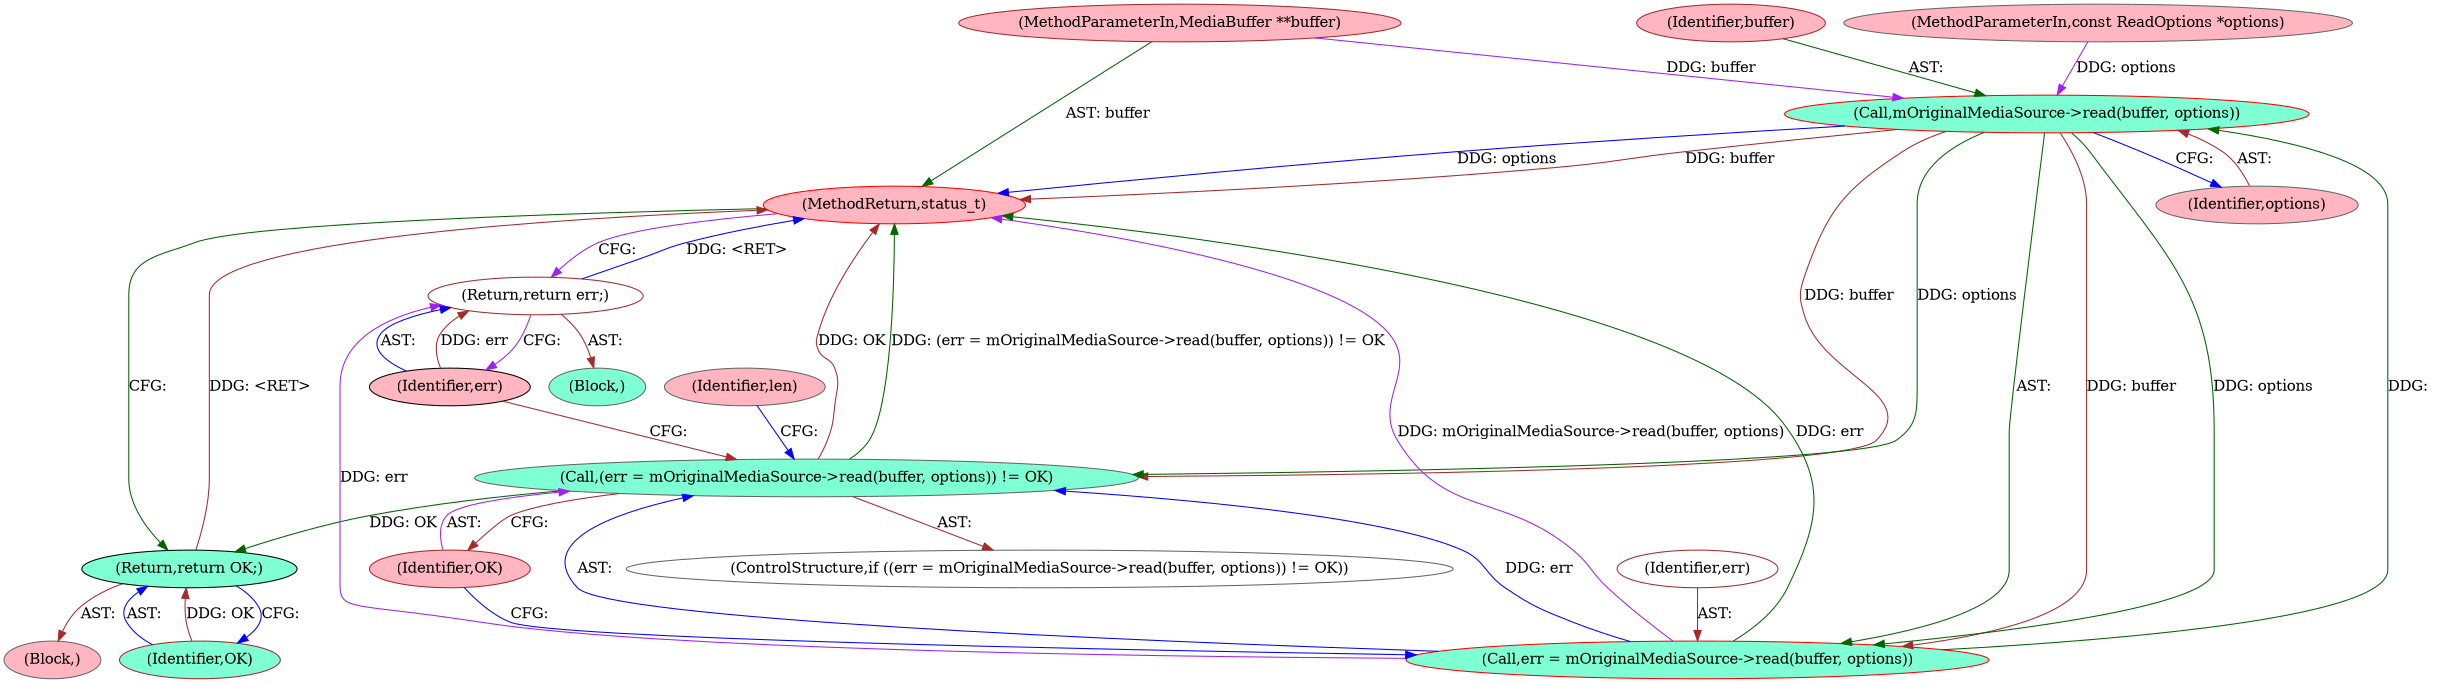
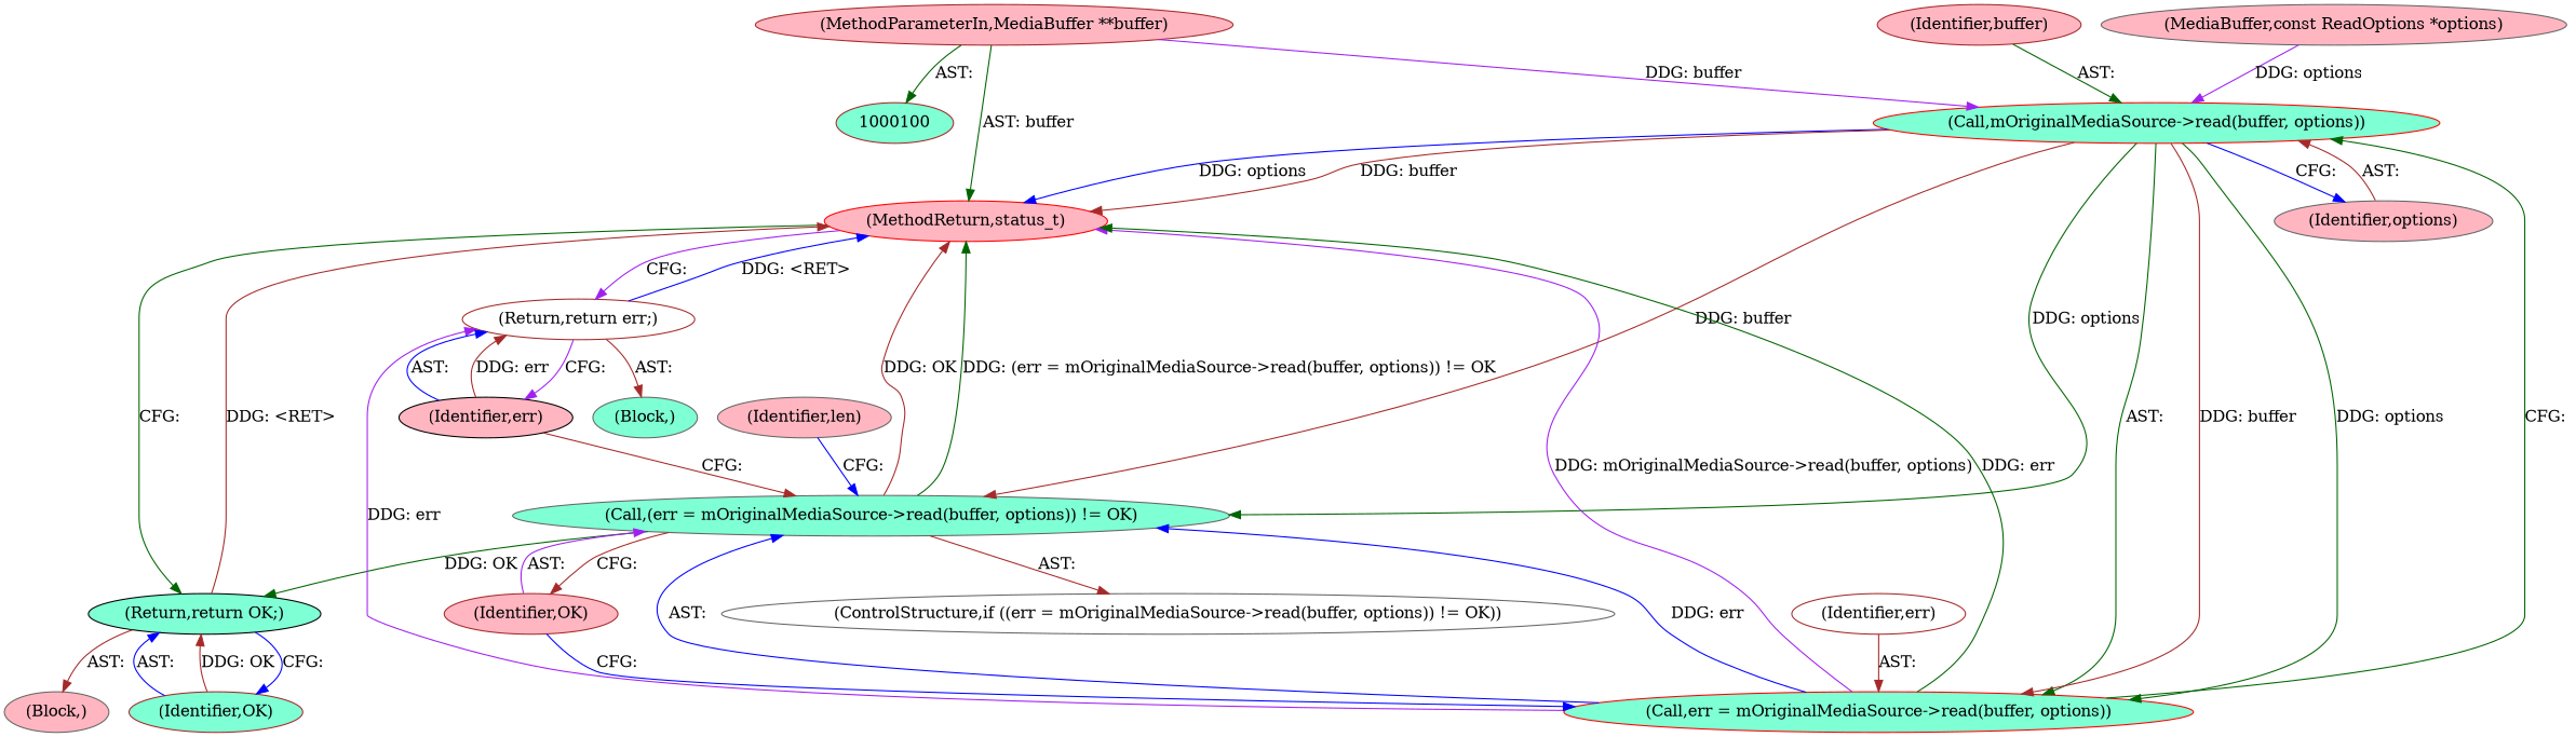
  digraph {
    node [color=brown fillcolor=lightpink style=filled]
    edge [color=brown]
    n1 [label="(MethodParameterIn,MediaBuffer **buffer)"]
    n2 [color=red fillcolor=aquamarine label="(Call,mOriginalMediaSource->read(buffer, options))"]
    n3 [color=red label="(MethodReturn,status_t)"]
+   1000100 [fillcolor=aquamarine]
    n5 [color=gray40 fillcolor=aquamarine label="(Call,(err = mOriginalMediaSource->read(buffer, options)) != OK)"]
    n6 [color=red fillcolor=aquamarine label="(Call,err = mOriginalMediaSource->read(buffer, options))"]
    n7 [color=gray40 label="(Identifier,options)"]
    n8 [color=black fillcolor=aquamarine label="(Return,return OK;)"]
    n9 [fillcolor=white label="(Return,return err;)"]
    n10 [label="(Identifier,OK)"]
    n11 [color=gray40 fillcolor=white label="(ControlStructure,if ((err = mOriginalMediaSource->read(buffer, options)) != OK))"]
    n12 [color=gray40 label="(Block,)"]
    n13 [fillcolor=aquamarine label="(Identifier,OK)"]
    n14 [color=gray40 fillcolor=aquamarine label="(Block,)"]
    n15 [color=black label="(Identifier,err)"]
    n16 [label="(Identifier,buffer)"]
    n17 [fillcolor=white label="(Identifier,err)"]
-   n18 [color=gray40 label="(MethodParameterIn,const ReadOptions *options)"]
+   n18 [color=gray40 label="(MediaBuffer,const ReadOptions *options)"]
    n19 [color=gray40 label="(Identifier,len)"]
    n1 -> n2 [color=purple label="DDG: buffer"]
    n1 -> n3 [color=darkgreen label="AST: buffer"]
+   n1 -> 1000100 [color=darkgreen label="AST: "]
    n2 -> n3 [color=blue label="DDG: options"]
    n2 -> n3 [label="DDG: buffer"]
    n2 -> n5 [label="DDG: buffer"]
    n2 -> n5 [color=darkgreen label="DDG: options"]
    n2 -> n6 [color=darkgreen label="AST: "]
    n2 -> n6 [label="DDG: buffer"]
    n2 -> n6 [color=darkgreen label="DDG: options"]
    n2 -> n7 [color=blue label="CFG: "]
    n3 -> n8 [color=darkgreen label="CFG: "]
    n3 -> n9 [color=purple label="CFG: "]
    n5 -> n3 [color=darkgreen label="DDG: (err = mOriginalMediaSource->read(buffer, options)) != OK"]
    n5 -> n3 [label="DDG: OK"]
    n5 -> n8 [color=darkgreen label="DDG: OK"]
    n5 -> n10 [label="CFG: "]
    n5 -> n11 [label="AST: "]
-   n6 -> n2 [color=darkgreen label="DDG: "]
+   n6 -> n2 [color=darkgreen label="CFG: "]
    n6 -> n3 [color=purple label="DDG: mOriginalMediaSource->read(buffer, options)"]
    n6 -> n3 [color=darkgreen label="DDG: err"]
    n6 -> n5 [color=blue label="AST: "]
    n6 -> n5 [color=blue label="DDG: err"]
    n6 -> n9 [color=purple label="DDG: err"]
    n7 -> n2 [label="AST: "]
    n8 -> n3 [label="DDG: <RET>"]
    n8 -> n12 [label="AST: "]
    n8 -> n13 [color=blue label="CFG: "]
    n9 -> n3 [color=blue label="DDG: <RET>"]
    n9 -> n14 [label="AST: "]
    n9 -> n15 [color=purple label="CFG: "]
    n10 -> n5 [color=purple label="AST: "]
    n10 -> n6 [color=blue label="CFG: "]
    n13 -> n8 [color=blue label="AST: "]
    n13 -> n8 [label="DDG: OK"]
    n15 -> n5 [label="CFG: "]
    n15 -> n9 [color=blue label="AST: "]
    n15 -> n9 [label="DDG: err"]
    n16 -> n2 [color=darkgreen label="AST: "]
    n17 -> n6 [label="AST: "]
    n18 -> n2 [color=purple label="DDG: options"]
    n19 -> n5 [color=blue label="CFG: "]
  }
